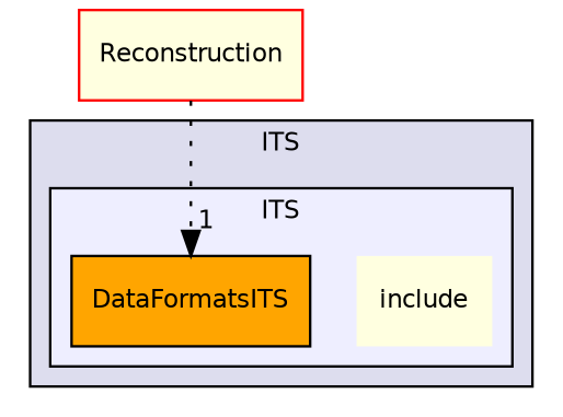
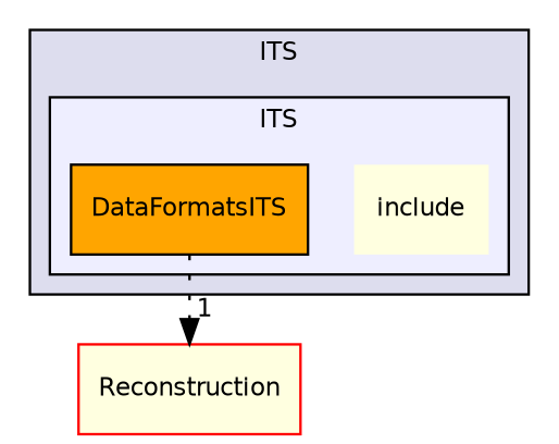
  digraph {
    compound=true
    node [fontname=Helvetica fontsize=10 shape=box style=filled fillcolor=lightyellow]
    n1 [label=include shape=plaintext]
    n2 [color=black fillcolor=orange label=DataFormatsITS]
    n3 [color=red label=Reconstruction]
    subgraph cluster_1 {
      bgcolor="#ddddee"
      fontname=Helvetica
      fontsize=10
      label=ITS
      pencolor=black
      subgraph cluster_2 {
        bgcolor="#eeeeff"
        fontname=Helvetica
        fontsize=10
        pencolor=black
        n1
        n2
      }
    }
-   n3 -> n2 [headlabel=1 labeldistance=1.5 labelfontname=Helvetica labelfontsize=10 style=dotted]
+   n2 -> n3 [headlabel=1 labeldistance=1.5 labelfontname=Helvetica labelfontsize=10 style=dotted]
  }
